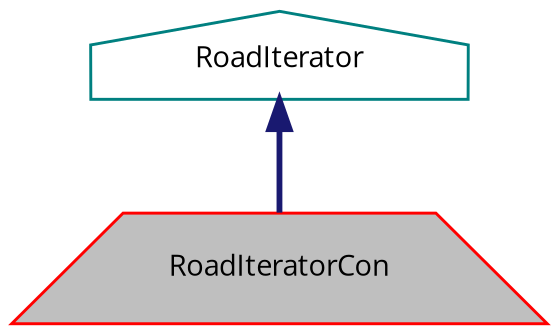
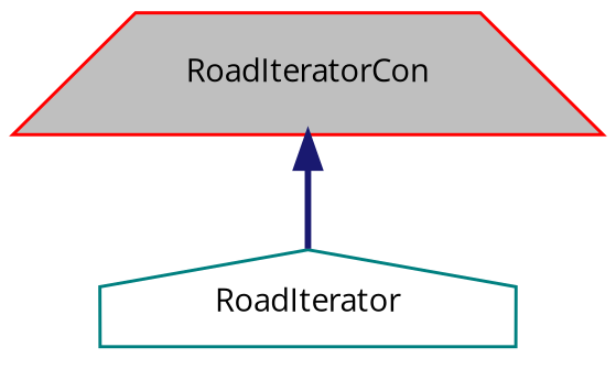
  digraph {
    fontname="Open Sans"
    node [fontname="Open Sans" fontsize=10 style=filled]
    n1 [color=red fillcolor=grey75 fontcolor=black height=0.2 label=RoadIteratorCon shape=trapezium width=0.4]
    n2 [color=teal fillcolor=white height=0.2 label=RoadIterator shape=house width=0.4]
-   n2 -> n1 [color=midnightblue dir=back fontname="Open Sans" fontsize=10 labelfontname=Helvetica labelfontsize=10 style=bold]
+   n1 -> n2 [color=midnightblue dir=back fontname="Open Sans" fontsize=10 labelfontname=Helvetica labelfontsize=10 style=bold]
  }
